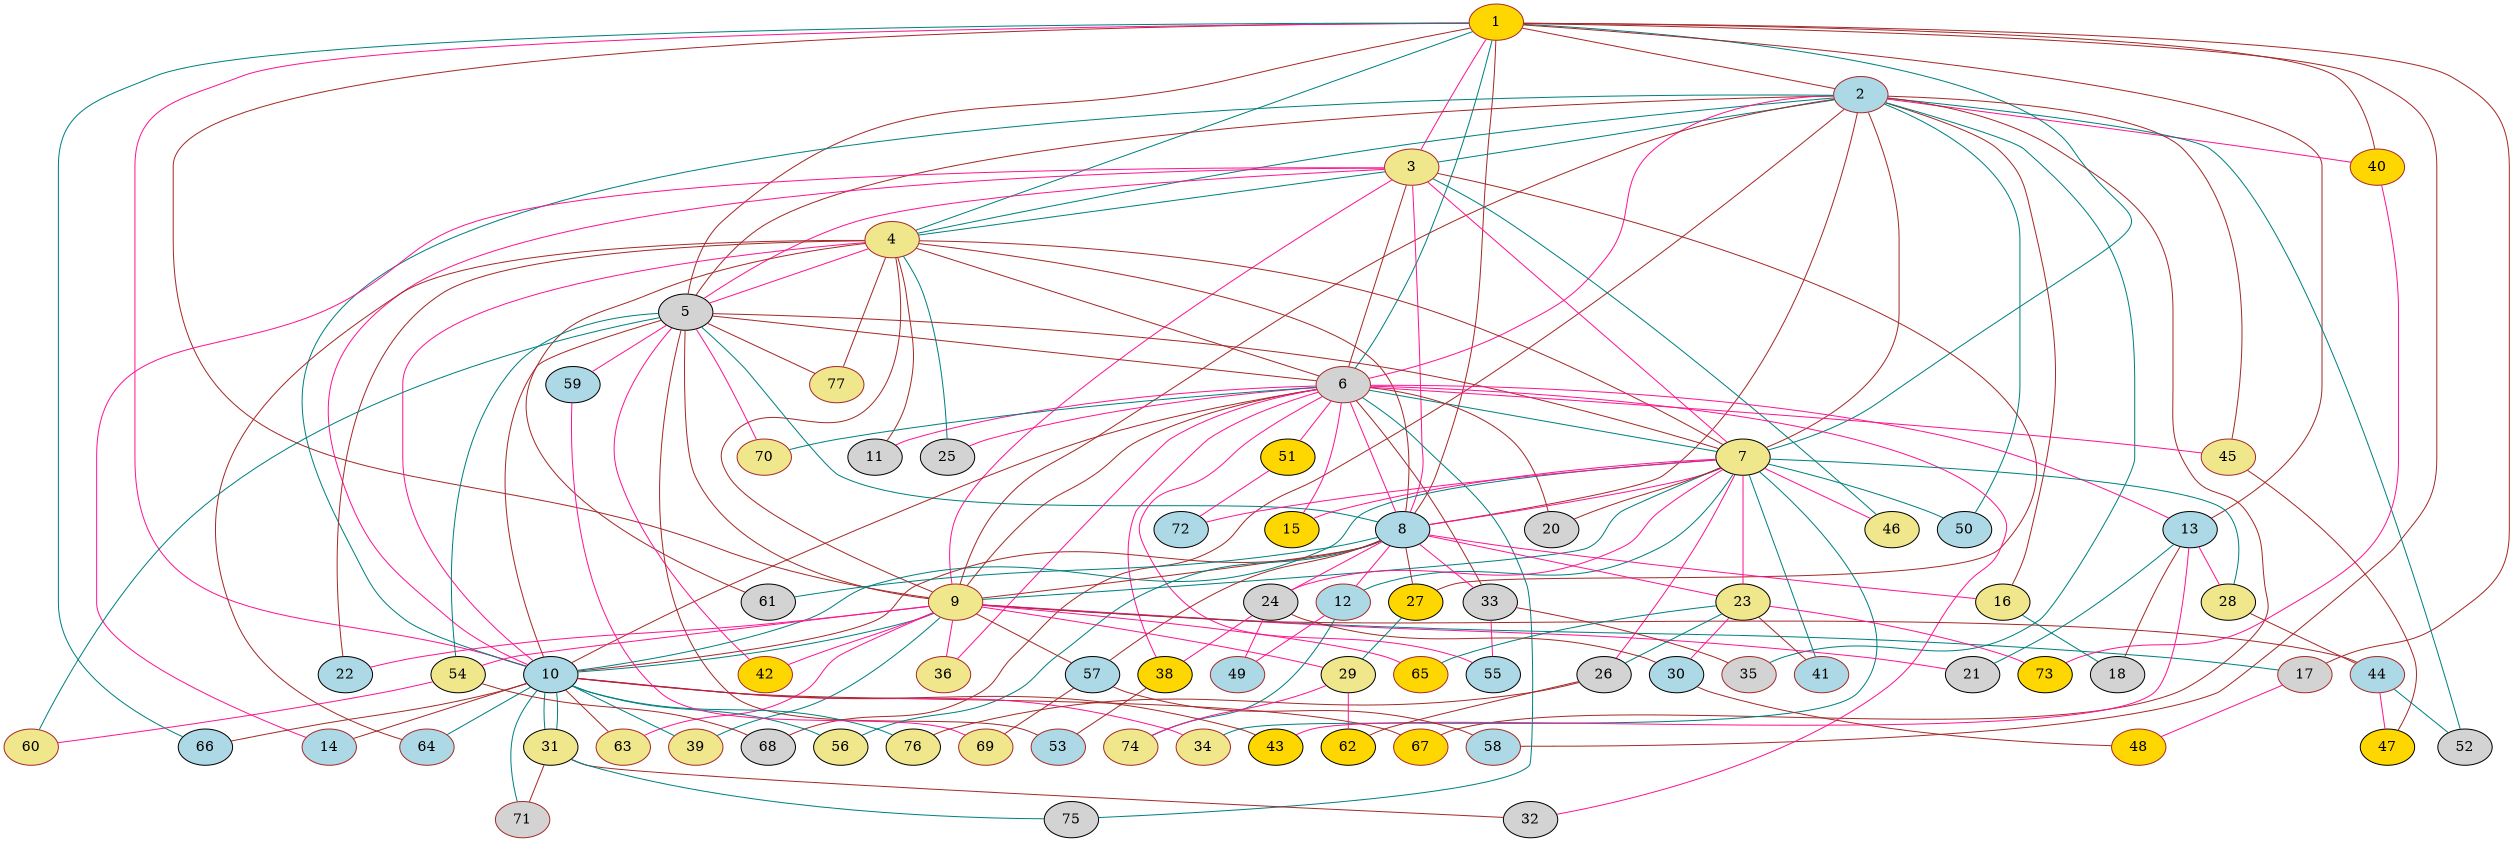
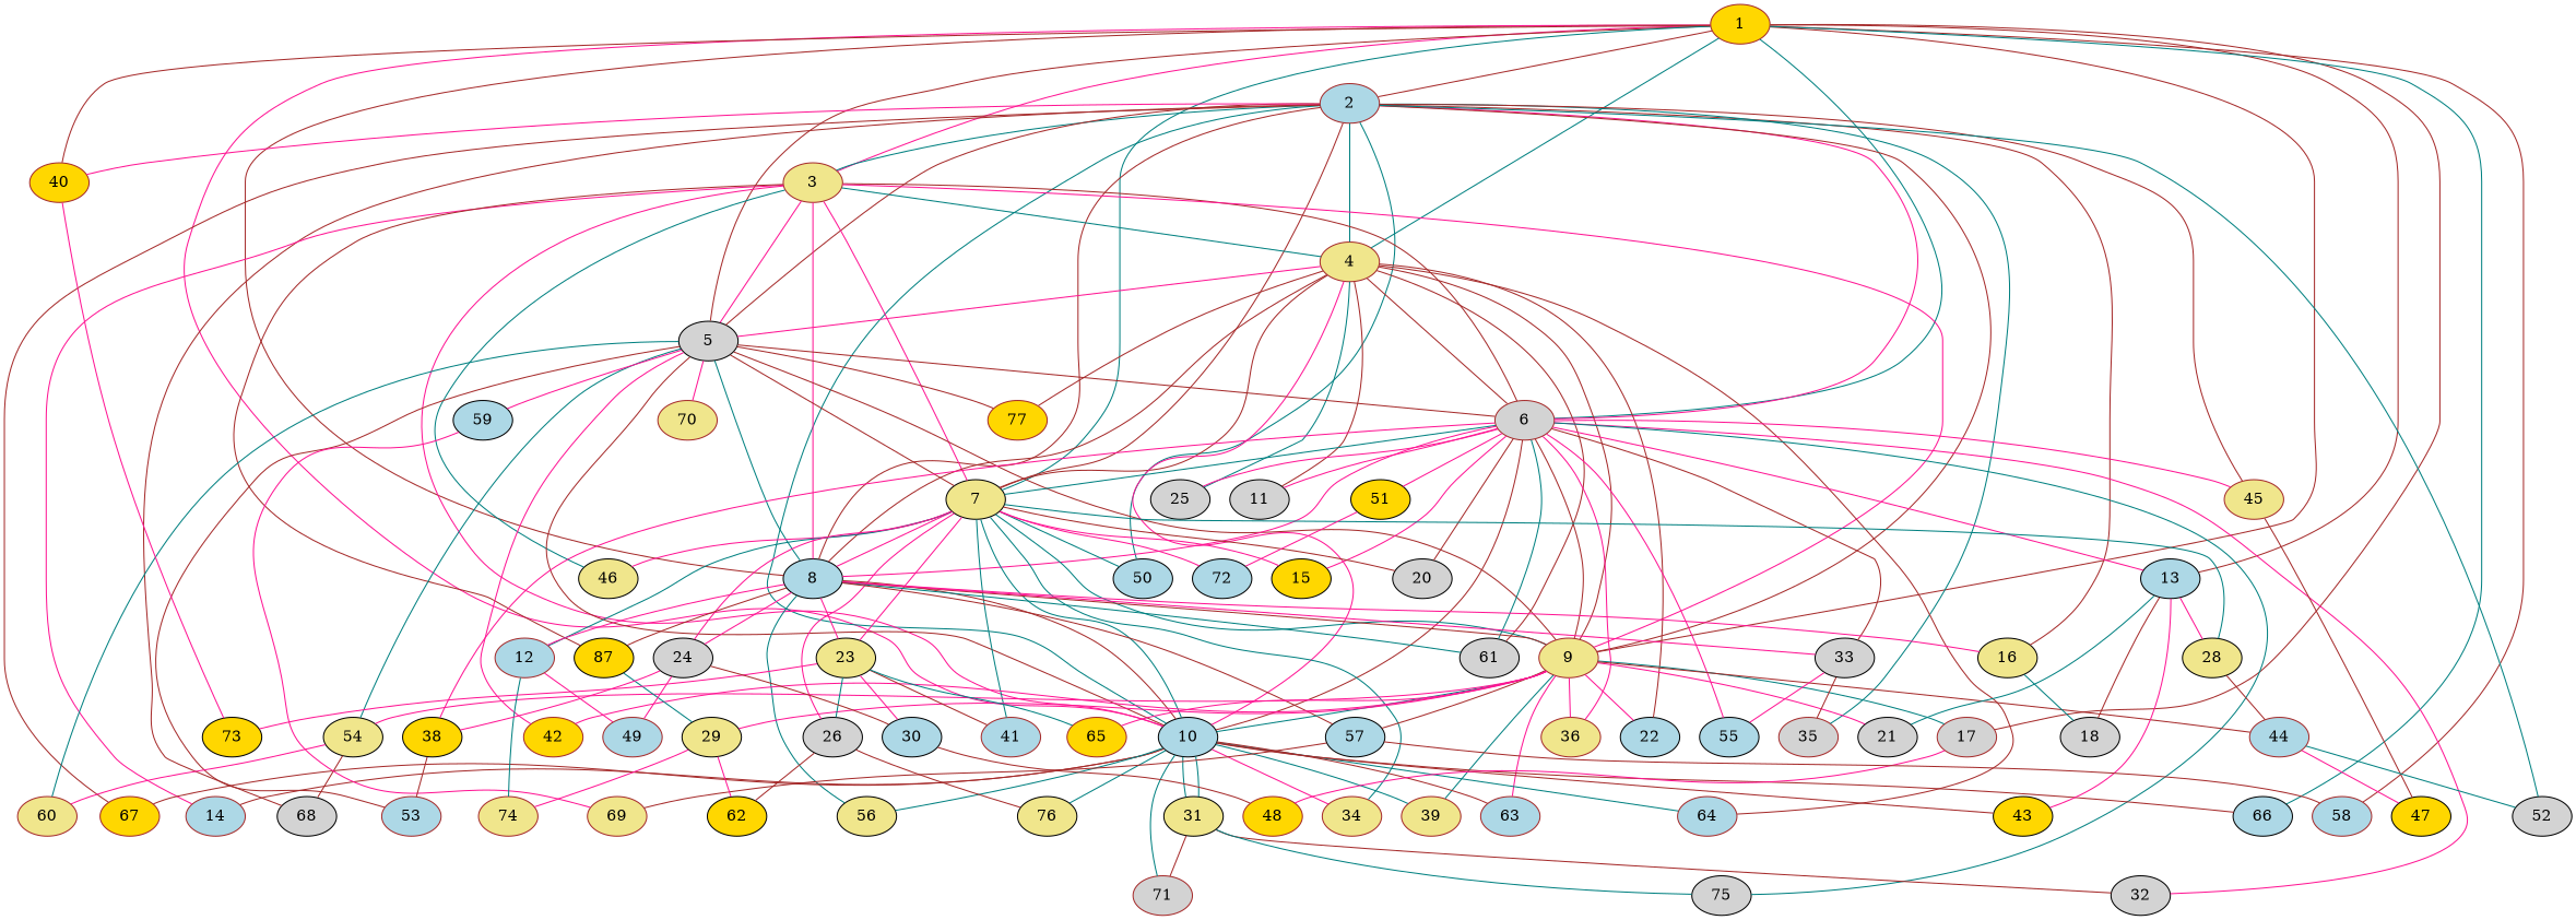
  graph {
    node [color=black fillcolor=lightblue style=filled]
    edge [color=brown]
    1 [color=brown fillcolor=gold]
    2 [color=brown]
    3 [color=brown fillcolor=khaki]
    4 [color=brown fillcolor=khaki]
    5 [fillcolor=lightgrey]
    6 [color=brown fillcolor=lightgrey]
    7 [fillcolor=khaki]
    8
    9 [color=brown fillcolor=khaki]
    10
    13
    17 [color=brown fillcolor=lightgrey]
    40 [color=brown fillcolor=gold]
    58 [color=brown]
    66
    16 [fillcolor=khaki]
    35 [color=brown fillcolor=lightgrey]
    45 [color=brown fillcolor=khaki]
    50
    52 [fillcolor=lightgrey]
    67 [color=brown fillcolor=gold]
    68 [fillcolor=lightgrey]
    14 [color=brown]
-   27 [fillcolor=gold]
+   27 [fillcolor=gold label=87]
    46 [fillcolor=khaki]
    11 [fillcolor=lightgrey]
    22
    25 [fillcolor=lightgrey]
    61 [fillcolor=lightgrey]
    64 [color=brown]
-   77 [color=brown fillcolor=khaki]
+   77 [color=brown fillcolor=gold]
    42 [color=brown fillcolor=gold]
    53 [color=brown]
    54 [fillcolor=khaki]
    59
    60 [color=brown fillcolor=khaki]
    70 [color=brown fillcolor=khaki]
    15 [fillcolor=gold]
    20 [fillcolor=lightgrey]
    32 [fillcolor=lightgrey]
    33 [fillcolor=lightgrey]
    36 [color=brown fillcolor=khaki]
    38 [fillcolor=gold]
    51 [fillcolor=gold]
    55
    75 [fillcolor=lightgrey]
    12 [color=brown]
    23 [fillcolor=khaki]
    24 [fillcolor=lightgrey]
    26 [fillcolor=lightgrey]
    28 [fillcolor=khaki]
    34 [color=brown fillcolor=khaki]
    41 [color=brown]
    72
    56 [fillcolor=khaki]
    57
    21 [fillcolor=lightgrey]
    29 [fillcolor=khaki]
    39 [color=brown fillcolor=khaki]
    44 [color=brown]
-   63 [color=brown fillcolor=khaki]
+   63 [color=brown]
    65 [color=brown fillcolor=gold]
    31 [fillcolor=khaki]
    43 [fillcolor=gold]
    71 [color=brown fillcolor=lightgrey]
    76 [fillcolor=khaki]
    18 [fillcolor=lightgrey]
    48 [color=brown fillcolor=gold]
    73 [fillcolor=gold]
    47 [fillcolor=gold]
    69 [color=brown fillcolor=khaki]
    49 [color=brown]
    74 [color=brown fillcolor=khaki]
    30
    62 [fillcolor=gold]
    1 -- 2
    1 -- 3 [color=deeppink]
    1 -- 4 [color=teal]
    1 -- 5
    1 -- 6 [color=teal]
    1 -- 7 [color=teal]
    1 -- 8
    1 -- 9
    1 -- 10 [color=deeppink]
    1 -- 13
    1 -- 17
    1 -- 40
    1 -- 58
    1 -- 66 [color=teal]
    2 -- 3 [color=teal]
    2 -- 4 [color=teal]
    2 -- 5
    2 -- 6 [color=deeppink]
    2 -- 7
    2 -- 8
    2 -- 9
    2 -- 10 [color=teal]
    2 -- 40 [color=deeppink]
    2 -- 16
    2 -- 35 [color=teal]
    2 -- 45
    2 -- 50 [color=teal]
    2 -- 52 [color=teal]
    2 -- 67
    2 -- 68
    3 -- 4 [color=teal]
    3 -- 5 [color=deeppink]
    3 -- 6
    3 -- 7 [color=deeppink]
    3 -- 8 [color=deeppink]
    3 -- 9 [color=deeppink]
    3 -- 10 [color=deeppink]
    3 -- 14 [color=deeppink]
    3 -- 27
    3 -- 46 [color=teal]
    4 -- 5 [color=deeppink]
    4 -- 6
    4 -- 7
    4 -- 8
    4 -- 9
    4 -- 10 [color=deeppink]
    4 -- 11
    4 -- 22
    4 -- 25 [color=teal]
    4 -- 61
    4 -- 64
    4 -- 77
    5 -- 6
    5 -- 7
    5 -- 8 [color=teal]
    5 -- 9
    5 -- 10
    5 -- 77
    5 -- 42 [color=deeppink]
    5 -- 53
    5 -- 54 [color=teal]
    5 -- 59 [color=deeppink]
    5 -- 60 [color=teal]
    5 -- 70 [color=deeppink]
    6 -- 7 [color=teal]
    6 -- 8 [color=deeppink]
    6 -- 9
    6 -- 10
    6 -- 13 [color=deeppink]
    6 -- 45 [color=deeppink]
    6 -- 11 [color=deeppink]
    6 -- 25 [color=deeppink]
-   6 -- 70 [color=teal]
+   6 -- 61 [color=teal]
    6 -- 15 [color=deeppink]
    6 -- 20
    6 -- 32 [color=deeppink]
    6 -- 33
    6 -- 36 [color=deeppink]
    6 -- 38 [color=deeppink]
    6 -- 51 [color=deeppink]
    6 -- 55 [color=deeppink]
    6 -- 75 [color=teal]
    7 -- 8 [color=deeppink]
    7 -- 9 [color=teal]
    7 -- 10 [color=teal]
    7 -- 50 [color=teal]
    7 -- 46 [color=deeppink]
    7 -- 15 [color=deeppink]
    7 -- 20
    7 -- 12 [color=teal]
    7 -- 23 [color=deeppink]
    7 -- 24 [color=deeppink]
    7 -- 26 [color=deeppink]
    7 -- 28 [color=teal]
    7 -- 34 [color=teal]
    7 -- 41 [color=teal]
    7 -- 72 [color=deeppink]
    8 -- 9
    8 -- 10
    8 -- 16 [color=deeppink]
    8 -- 27
    8 -- 61 [color=teal]
    8 -- 33 [color=deeppink]
    8 -- 12 [color=deeppink]
    8 -- 23 [color=deeppink]
    8 -- 24 [color=deeppink]
    8 -- 56 [color=teal]
    8 -- 57
    9 -- 10 [color=teal]
    9 -- 17 [color=teal]
    9 -- 22 [color=deeppink]
    9 -- 42 [color=deeppink]
    9 -- 54 [color=deeppink]
    9 -- 36 [color=deeppink]
    9 -- 57
    9 -- 21 [color=deeppink]
    9 -- 29 [color=deeppink]
    9 -- 39 [color=teal]
    9 -- 44
    9 -- 63 [color=deeppink]
    9 -- 65 [color=deeppink]
    10 -- 66
    10 -- 67
    10 -- 14
    10 -- 64 [color=teal]
    10 -- 34 [color=deeppink]
    10 -- 56 [color=teal]
    10 -- 39 [color=teal]
    10 -- 63
    10 -- 31 [color=teal]
    10 -- 31 [color=teal]
    10 -- 43
    10 -- 71 [color=teal]
    10 -- 76 [color=teal]
    13 -- 28 [color=deeppink]
    13 -- 21 [color=teal]
    13 -- 43 [color=deeppink]
    13 -- 18
    17 -- 48 [color=deeppink]
    40 -- 73 [color=deeppink]
    16 -- 18 [color=teal]
    45 -- 47
    27 -- 29 [color=teal]
    54 -- 68
    54 -- 60 [color=deeppink]
    59 -- 69 [color=deeppink]
    33 -- 35
    33 -- 55 [color=deeppink]
    38 -- 53
    51 -- 72 [color=deeppink]
    12 -- 49 [color=deeppink]
    12 -- 74 [color=teal]
    23 -- 26 [color=teal]
    23 -- 41
    23 -- 65 [color=teal]
    23 -- 73 [color=deeppink]
    23 -- 30 [color=deeppink]
    24 -- 38 [color=deeppink]
    24 -- 49 [color=deeppink]
    24 -- 30
    26 -- 76
    26 -- 62
    28 -- 44
    57 -- 58
    57 -- 69
    29 -- 74 [color=deeppink]
    29 -- 62 [color=deeppink]
    44 -- 52 [color=teal]
    44 -- 47 [color=deeppink]
    31 -- 32
    31 -- 75 [color=teal]
    31 -- 71
    30 -- 48
  }
